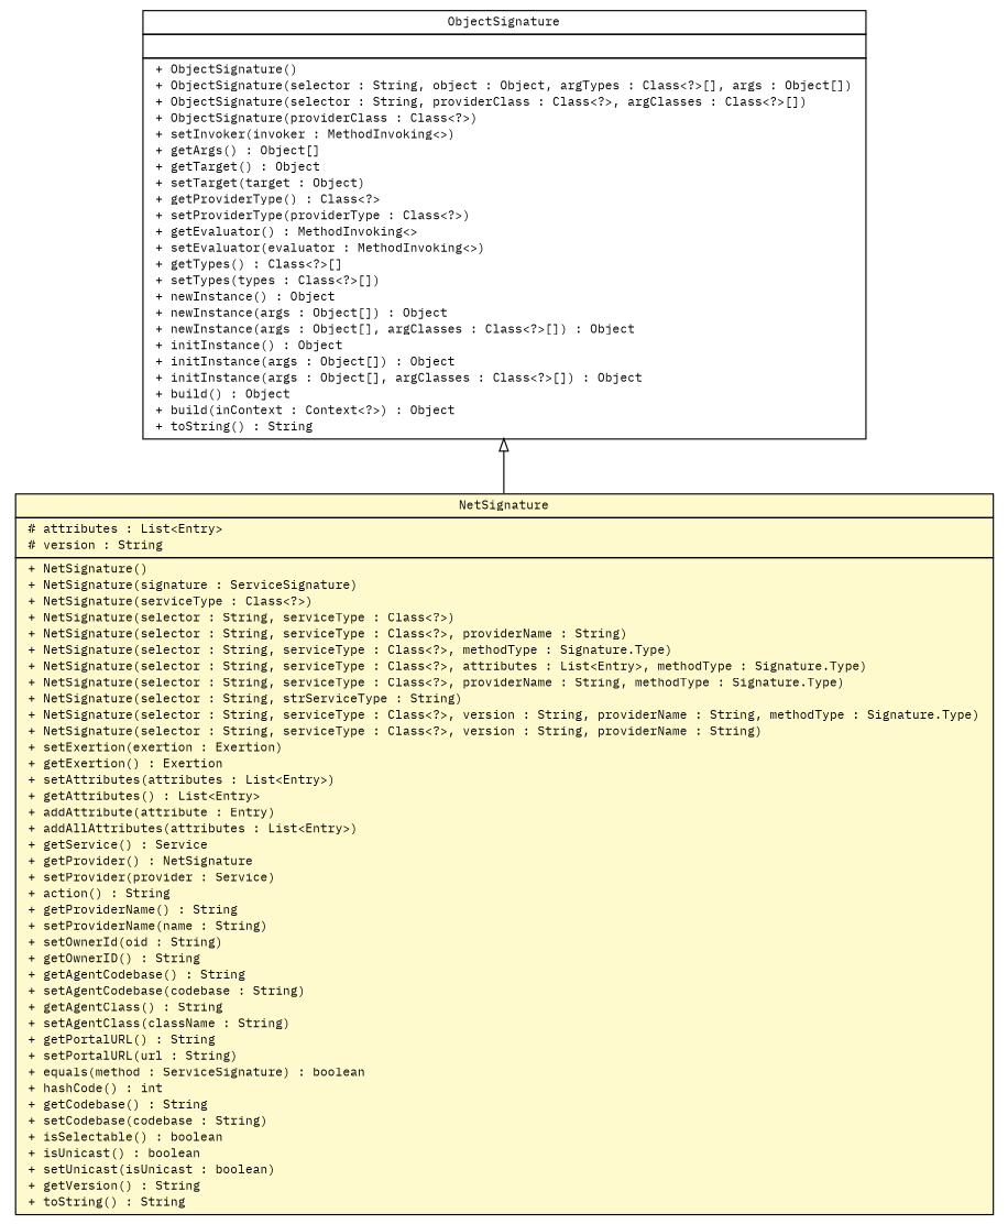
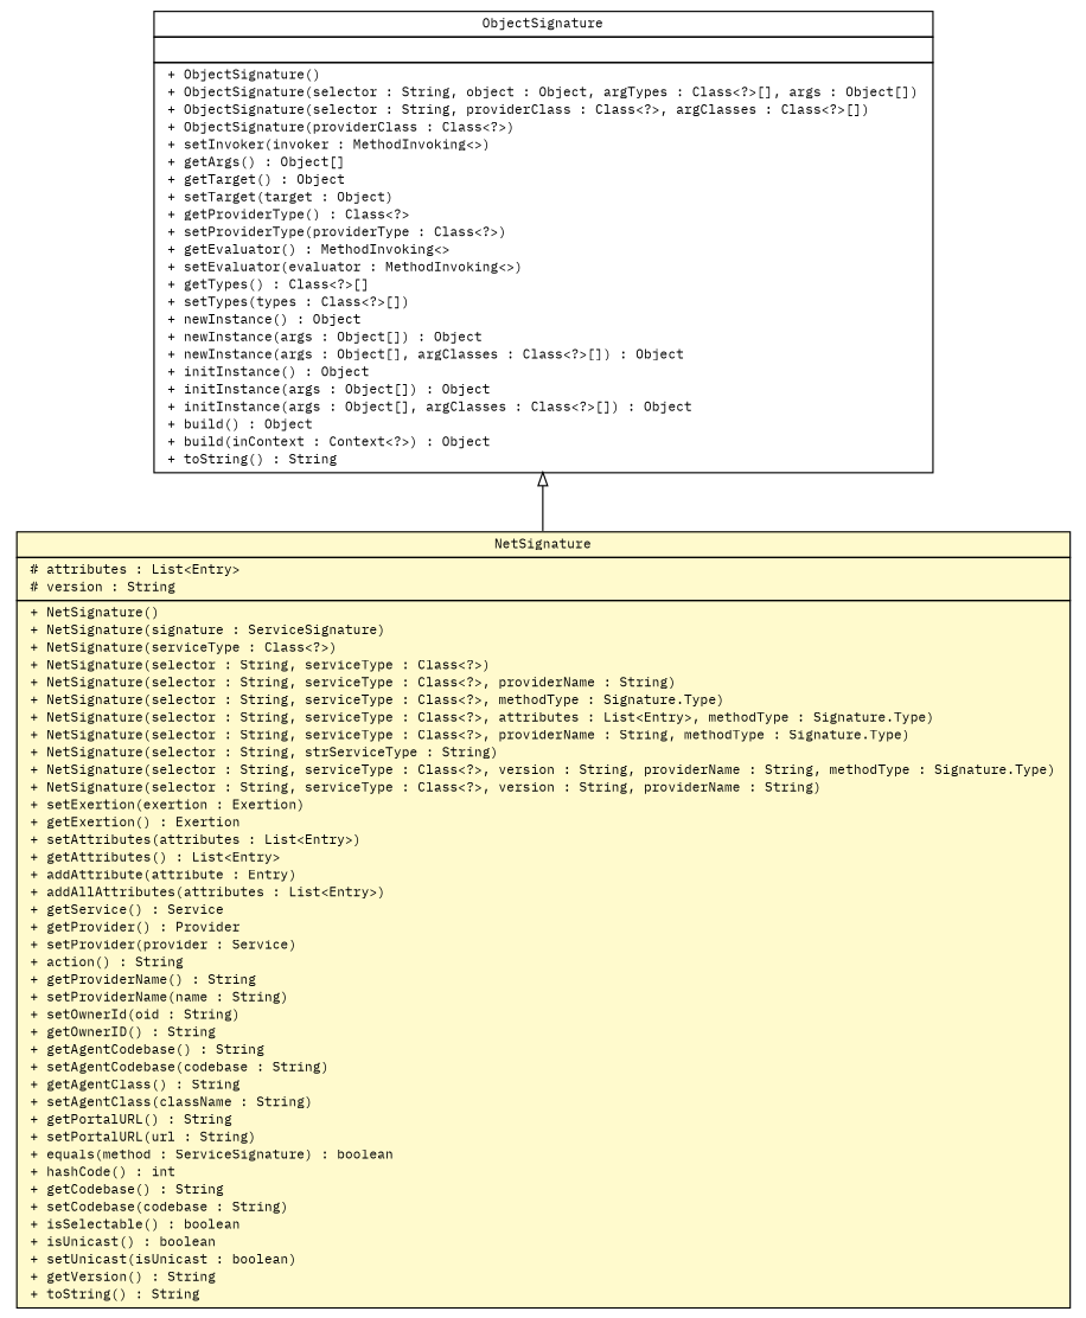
  digraph {
    nodesep=0.25
    ranksep=0.5
    fontname="IBM Plex Mono"
    node [fontcolor=black fontname="IBM Plex Mono" fontsize=10.0 shape=plaintext]
    n1 [label=<<table title="sorcer.core.signature.ObjectSignature" border="0" cellborder="1" cellspacing="0" cellpadding="2" port="p" href="./ObjectSignature.html"> 		<tr><td><table border="0" cellspacing="0" cellpadding="1"> <tr><td align="center" balign="center"> ObjectSignature </td></tr> 		</table></td></tr> 		<tr><td><table border="0" cellspacing="0" cellpadding="1"> <tr><td align="left" balign="left">  </td></tr> 		</table></td></tr> 		<tr><td><table border="0" cellspacing="0" cellpadding="1"> <tr><td align="left" balign="left"> + ObjectSignature() </td></tr> <tr><td align="left" balign="left"> + ObjectSignature(selector : String, object : Object, argTypes : Class&lt;?&gt;[], args : Object[]) </td></tr> <tr><td align="left" balign="left"> + ObjectSignature(selector : String, providerClass : Class&lt;?&gt;, argClasses : Class&lt;?&gt;[]) </td></tr> <tr><td align="left" balign="left"> + ObjectSignature(providerClass : Class&lt;?&gt;) </td></tr> <tr><td align="left" balign="left"> + setInvoker(invoker : MethodInvoking&lt;&gt;) </td></tr> <tr><td align="left" balign="left"> + getArgs() : Object[] </td></tr> <tr><td align="left" balign="left"> + getTarget() : Object </td></tr> <tr><td align="left" balign="left"> + setTarget(target : Object) </td></tr> <tr><td align="left" balign="left"> + getProviderType() : Class&lt;?&gt; </td></tr> <tr><td align="left" balign="left"> + setProviderType(providerType : Class&lt;?&gt;) </td></tr> <tr><td align="left" balign="left"> + getEvaluator() : MethodInvoking&lt;&gt; </td></tr> <tr><td align="left" balign="left"> + setEvaluator(evaluator : MethodInvoking&lt;&gt;) </td></tr> <tr><td align="left" balign="left"> + getTypes() : Class&lt;?&gt;[] </td></tr> <tr><td align="left" balign="left"> + setTypes(types : Class&lt;?&gt;[]) </td></tr> <tr><td align="left" balign="left"> + newInstance() : Object </td></tr> <tr><td align="left" balign="left"> + newInstance(args : Object[]) : Object </td></tr> <tr><td align="left" balign="left"> + newInstance(args : Object[], argClasses : Class&lt;?&gt;[]) : Object </td></tr> <tr><td align="left" balign="left"> + initInstance() : Object </td></tr> <tr><td align="left" balign="left"> + initInstance(args : Object[]) : Object </td></tr> <tr><td align="left" balign="left"> + initInstance(args : Object[], argClasses : Class&lt;?&gt;[]) : Object </td></tr> <tr><td align="left" balign="left"> + build() : Object </td></tr> <tr><td align="left" balign="left"> + build(inContext : Context&lt;?&gt;) : Object </td></tr> <tr><td align="left" balign="left"> + toString() : String </td></tr> 		</table></td></tr> 		</table>>]
-   n2 [label=<<table title="sorcer.core.signature.NetSignature" border="0" cellborder="1" cellspacing="0" cellpadding="2" port="p" bgcolor="lemonChiffon" href="./NetSignature.html"> 		<tr><td><table border="0" cellspacing="0" cellpadding="1"> <tr><td align="center" balign="center"> NetSignature </td></tr> 		</table></td></tr> 		<tr><td><table border="0" cellspacing="0" cellpadding="1"> <tr><td align="left" balign="left"> # attributes : List&lt;Entry&gt; </td></tr> <tr><td align="left" balign="left"> # version : String </td></tr> 		</table></td></tr> 		<tr><td><table border="0" cellspacing="0" cellpadding="1"> <tr><td align="left" balign="left"> + NetSignature() </td></tr> <tr><td align="left" balign="left"> + NetSignature(signature : ServiceSignature) </td></tr> <tr><td align="left" balign="left"> + NetSignature(serviceType : Class&lt;?&gt;) </td></tr> <tr><td align="left" balign="left"> + NetSignature(selector : String, serviceType : Class&lt;?&gt;) </td></tr> <tr><td align="left" balign="left"> + NetSignature(selector : String, serviceType : Class&lt;?&gt;, providerName : String) </td></tr> <tr><td align="left" balign="left"> + NetSignature(selector : String, serviceType : Class&lt;?&gt;, methodType : Signature.Type) </td></tr> <tr><td align="left" balign="left"> + NetSignature(selector : String, serviceType : Class&lt;?&gt;, attributes : List&lt;Entry&gt;, methodType : Signature.Type) </td></tr> <tr><td align="left" balign="left"> + NetSignature(selector : String, serviceType : Class&lt;?&gt;, providerName : String, methodType : Signature.Type) </td></tr> <tr><td align="left" balign="left"> + NetSignature(selector : String, strServiceType : String) </td></tr> <tr><td align="left" balign="left"> + NetSignature(selector : String, serviceType : Class&lt;?&gt;, version : String, providerName : String, methodType : Signature.Type) </td></tr> <tr><td align="left" balign="left"> + NetSignature(selector : String, serviceType : Class&lt;?&gt;, version : String, providerName : String) </td></tr> <tr><td align="left" balign="left"> + setExertion(exertion : Exertion) </td></tr> <tr><td align="left" balign="left"> + getExertion() : Exertion </td></tr> <tr><td align="left" balign="left"> + setAttributes(attributes : List&lt;Entry&gt;) </td></tr> <tr><td align="left" balign="left"> + getAttributes() : List&lt;Entry&gt; </td></tr> <tr><td align="left" balign="left"> + addAttribute(attribute : Entry) </td></tr> <tr><td align="left" balign="left"> + addAllAttributes(attributes : List&lt;Entry&gt;) </td></tr> <tr><td align="left" balign="left"> + getService() : Service </td></tr> <tr><td align="left" balign="left"> + getProvider() : NetSignature </td></tr> <tr><td align="left" balign="left"> + setProvider(provider : Service) </td></tr> <tr><td align="left" balign="left"> + action() : String </td></tr> <tr><td align="left" balign="left"> + getProviderName() : String </td></tr> <tr><td align="left" balign="left"> + setProviderName(name : String) </td></tr> <tr><td align="left" balign="left"> + setOwnerId(oid : String) </td></tr> <tr><td align="left" balign="left"> + getOwnerID() : String </td></tr> <tr><td align="left" balign="left"> + getAgentCodebase() : String </td></tr> <tr><td align="left" balign="left"> + setAgentCodebase(codebase : String) </td></tr> <tr><td align="left" balign="left"> + getAgentClass() : String </td></tr> <tr><td align="left" balign="left"> + setAgentClass(className : String) </td></tr> <tr><td align="left" balign="left"> + getPortalURL() : String </td></tr> <tr><td align="left" balign="left"> + setPortalURL(url : String) </td></tr> <tr><td align="left" balign="left"> + equals(method : ServiceSignature) : boolean </td></tr> <tr><td align="left" balign="left"> + hashCode() : int </td></tr> <tr><td align="left" balign="left"> + getCodebase() : String </td></tr> <tr><td align="left" balign="left"> + setCodebase(codebase : String) </td></tr> <tr><td align="left" balign="left"> + isSelectable() : boolean </td></tr> <tr><td align="left" balign="left"> + isUnicast() : boolean </td></tr> <tr><td align="left" balign="left"> + setUnicast(isUnicast : boolean) </td></tr> <tr><td align="left" balign="left"> + getVersion() : String </td></tr> <tr><td align="left" balign="left"> + toString() : String </td></tr> 		</table></td></tr> 		</table>>]
+   n2 [label=<<table title="sorcer.core.signature.NetSignature" border="0" cellborder="1" cellspacing="0" cellpadding="2" port="p" bgcolor="lemonChiffon" href="./NetSignature.html"> 		<tr><td><table border="0" cellspacing="0" cellpadding="1"> <tr><td align="center" balign="center"> NetSignature </td></tr> 		</table></td></tr> 		<tr><td><table border="0" cellspacing="0" cellpadding="1"> <tr><td align="left" balign="left"> # attributes : List&lt;Entry&gt; </td></tr> <tr><td align="left" balign="left"> # version : String </td></tr> 		</table></td></tr> 		<tr><td><table border="0" cellspacing="0" cellpadding="1"> <tr><td align="left" balign="left"> + NetSignature() </td></tr> <tr><td align="left" balign="left"> + NetSignature(signature : ServiceSignature) </td></tr> <tr><td align="left" balign="left"> + NetSignature(serviceType : Class&lt;?&gt;) </td></tr> <tr><td align="left" balign="left"> + NetSignature(selector : String, serviceType : Class&lt;?&gt;) </td></tr> <tr><td align="left" balign="left"> + NetSignature(selector : String, serviceType : Class&lt;?&gt;, providerName : String) </td></tr> <tr><td align="left" balign="left"> + NetSignature(selector : String, serviceType : Class&lt;?&gt;, methodType : Signature.Type) </td></tr> <tr><td align="left" balign="left"> + NetSignature(selector : String, serviceType : Class&lt;?&gt;, attributes : List&lt;Entry&gt;, methodType : Signature.Type) </td></tr> <tr><td align="left" balign="left"> + NetSignature(selector : String, serviceType : Class&lt;?&gt;, providerName : String, methodType : Signature.Type) </td></tr> <tr><td align="left" balign="left"> + NetSignature(selector : String, strServiceType : String) </td></tr> <tr><td align="left" balign="left"> + NetSignature(selector : String, serviceType : Class&lt;?&gt;, version : String, providerName : String, methodType : Signature.Type) </td></tr> <tr><td align="left" balign="left"> + NetSignature(selector : String, serviceType : Class&lt;?&gt;, version : String, providerName : String) </td></tr> <tr><td align="left" balign="left"> + setExertion(exertion : Exertion) </td></tr> <tr><td align="left" balign="left"> + getExertion() : Exertion </td></tr> <tr><td align="left" balign="left"> + setAttributes(attributes : List&lt;Entry&gt;) </td></tr> <tr><td align="left" balign="left"> + getAttributes() : List&lt;Entry&gt; </td></tr> <tr><td align="left" balign="left"> + addAttribute(attribute : Entry) </td></tr> <tr><td align="left" balign="left"> + addAllAttributes(attributes : List&lt;Entry&gt;) </td></tr> <tr><td align="left" balign="left"> + getService() : Service </td></tr> <tr><td align="left" balign="left"> + getProvider() : Provider </td></tr> <tr><td align="left" balign="left"> + setProvider(provider : Service) </td></tr> <tr><td align="left" balign="left"> + action() : String </td></tr> <tr><td align="left" balign="left"> + getProviderName() : String </td></tr> <tr><td align="left" balign="left"> + setProviderName(name : String) </td></tr> <tr><td align="left" balign="left"> + setOwnerId(oid : String) </td></tr> <tr><td align="left" balign="left"> + getOwnerID() : String </td></tr> <tr><td align="left" balign="left"> + getAgentCodebase() : String </td></tr> <tr><td align="left" balign="left"> + setAgentCodebase(codebase : String) </td></tr> <tr><td align="left" balign="left"> + getAgentClass() : String </td></tr> <tr><td align="left" balign="left"> + setAgentClass(className : String) </td></tr> <tr><td align="left" balign="left"> + getPortalURL() : String </td></tr> <tr><td align="left" balign="left"> + setPortalURL(url : String) </td></tr> <tr><td align="left" balign="left"> + equals(method : ServiceSignature) : boolean </td></tr> <tr><td align="left" balign="left"> + hashCode() : int </td></tr> <tr><td align="left" balign="left"> + getCodebase() : String </td></tr> <tr><td align="left" balign="left"> + setCodebase(codebase : String) </td></tr> <tr><td align="left" balign="left"> + isSelectable() : boolean </td></tr> <tr><td align="left" balign="left"> + isUnicast() : boolean </td></tr> <tr><td align="left" balign="left"> + setUnicast(isUnicast : boolean) </td></tr> <tr><td align="left" balign="left"> + getVersion() : String </td></tr> <tr><td align="left" balign="left"> + toString() : String </td></tr> 		</table></td></tr> 		</table>>]
    n1 -> n2 [arrowtail=empty dir=back fontname="IBM Plex Mono" fontsize=10 headport=p labelfontname=Helvetica labelfontsize=10 tailport=p]
  }
